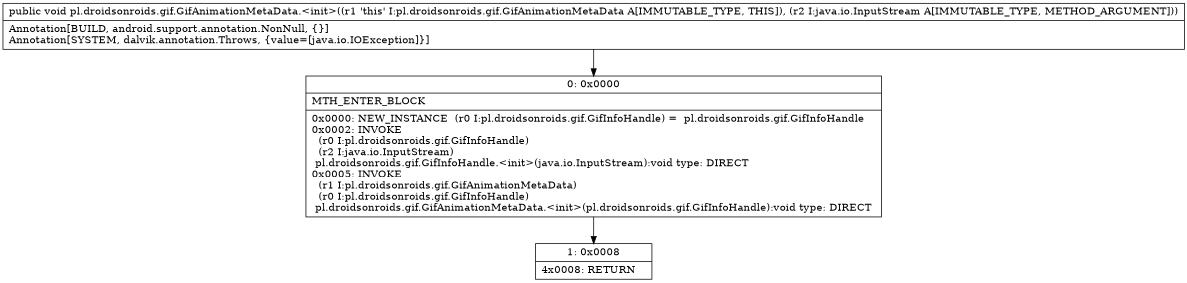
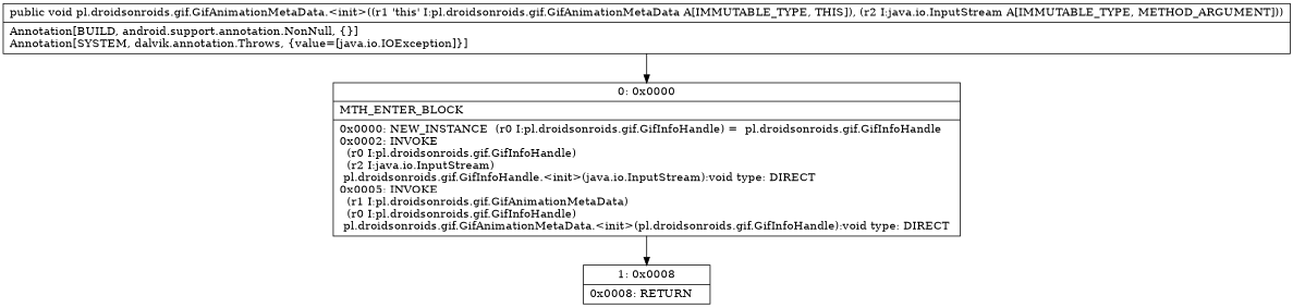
  digraph {
    node [shape=record]
    n1 [label="{0\:\ 0x0000|MTH_ENTER_BLOCK\l|0x0000: NEW_INSTANCE  (r0 I:pl.droidsonroids.gif.GifInfoHandle) =  pl.droidsonroids.gif.GifInfoHandle \l0x0002: INVOKE  \l  (r0 I:pl.droidsonroids.gif.GifInfoHandle)\l  (r2 I:java.io.InputStream)\l pl.droidsonroids.gif.GifInfoHandle.\<init\>(java.io.InputStream):void type: DIRECT \l0x0005: INVOKE  \l  (r1 I:pl.droidsonroids.gif.GifAnimationMetaData)\l  (r0 I:pl.droidsonroids.gif.GifInfoHandle)\l pl.droidsonroids.gif.GifAnimationMetaData.\<init\>(pl.droidsonroids.gif.GifInfoHandle):void type: DIRECT \l}"]
-   n2 [label="{1\:\ 0x0008|4x0008: RETURN   \l}"]
+   n2 [label="{1\:\ 0x0008|0x0008: RETURN   \l}"]
    n3 [label="{public void pl.droidsonroids.gif.GifAnimationMetaData.\<init\>((r1 'this' I:pl.droidsonroids.gif.GifAnimationMetaData A[IMMUTABLE_TYPE, THIS]), (r2 I:java.io.InputStream A[IMMUTABLE_TYPE, METHOD_ARGUMENT]))  | Annotation[BUILD, android.support.annotation.NonNull, \{\}]\lAnnotation[SYSTEM, dalvik.annotation.Throws, \{value=[java.io.IOException]\}]\l}"]
    n1 -> n2
    n3 -> n1
  }
